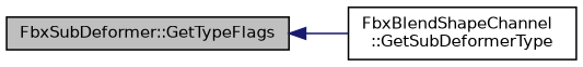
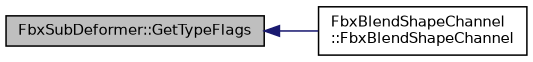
  digraph {
    rankdir=LR
    node [color=black fontname=Helvetica fontsize=10 shape=record style=filled]
    n1 [fillcolor=grey75 fontcolor=black height=0.2 label="FbxSubDeformer::GetTypeFlags" width=0.4]
-   n2 [fillcolor=white height=0.2 label="FbxBlendShapeChannel\l::GetSubDeformerType" width=0.4]
+   n2 [fillcolor=white height=0.2 label="FbxBlendShapeChannel\l::FbxBlendShapeChannel" width=0.4]
    n1 -> n2 [color=midnightblue dir=back fontname=Helvetica fontsize=10 labelfontname=Helvetica labelfontsize=10 style=solid]
  }
